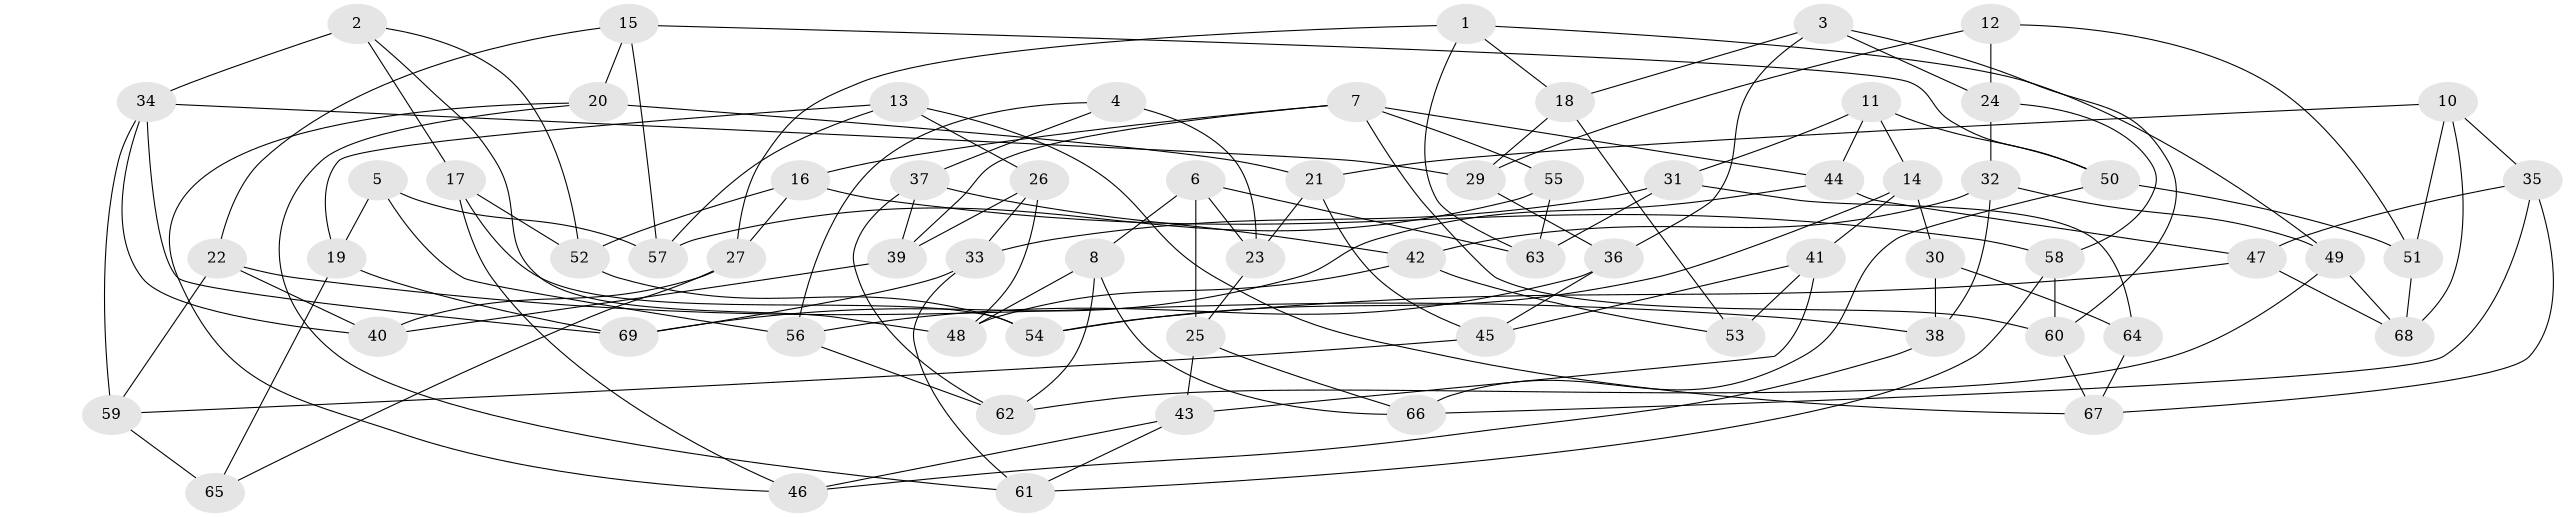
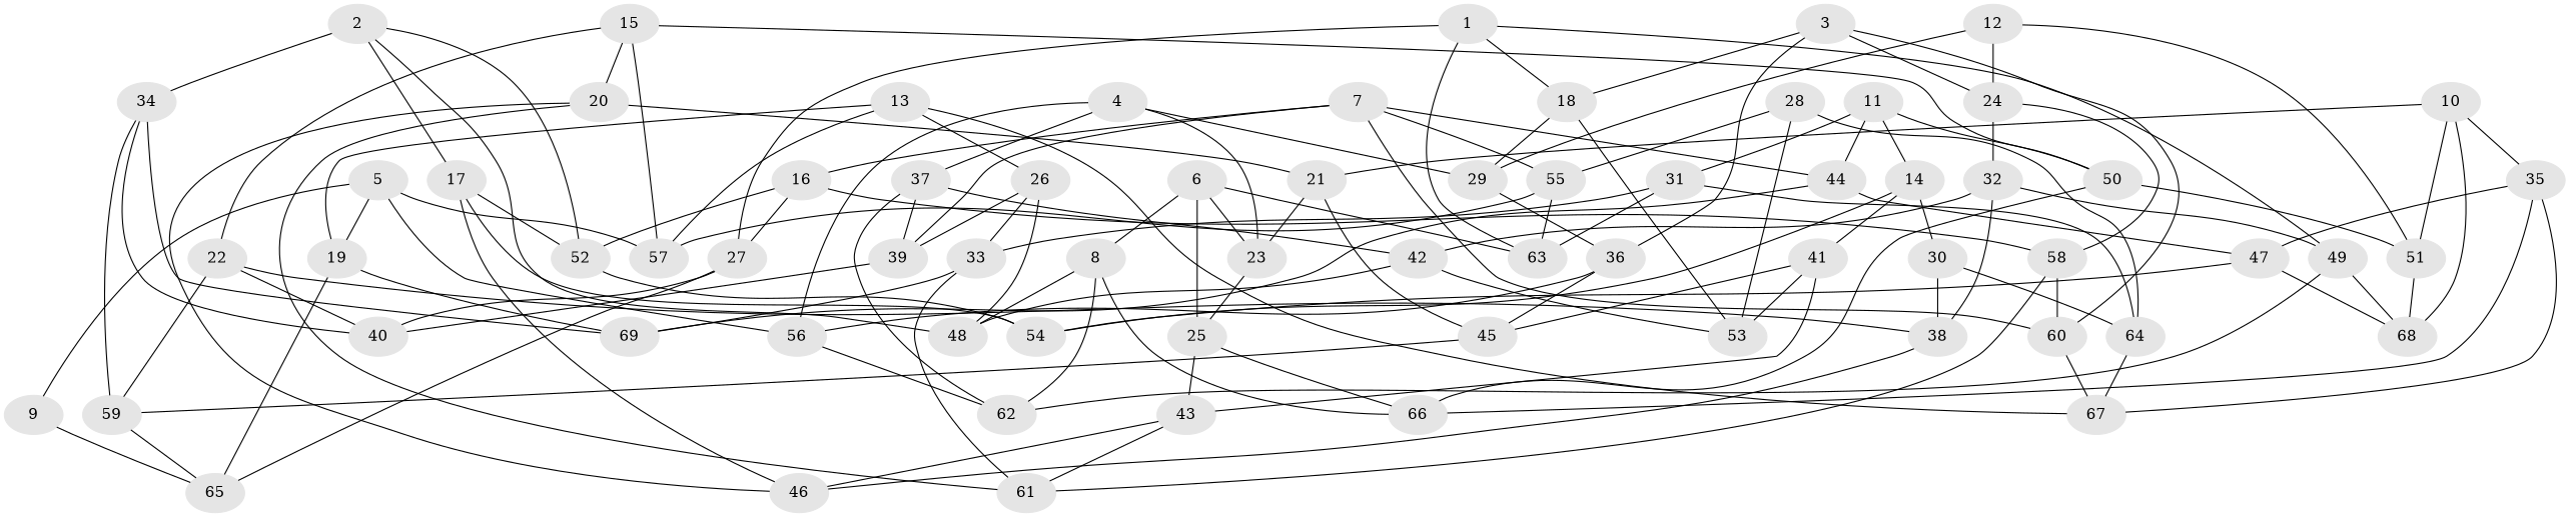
  graph {
    node [color=gray90 style=filled]
    1
    18
    27
    49
    63
    29
    53
    65
    40
    62
    68
    2
    17
    34
    48
    52
    54
    46
    69
    59
    3
    24
    36
    60
    58
    32
    56
    45
    67
    4
    23
    37
    25
    39
    42
    5
+   9
    19
    57
    6
    8
    66
    43
    7
    16
    44
    55
    47
+   28
    64
    30
    38
    10
    21
    35
    51
    11
    14
    31
    50
    41
    33
    12
    13
    26
    15
    20
    22
    61
    1 -- 18
    1 -- 27
    1 -- 49
    1 -- 63
    18 -- 29
    18 -- 53
    27 -- 65
    27 -- 40
    49 -- 62
    49 -- 68
    29 -- 36
    2 -- 17
    2 -- 34
    2 -- 48
    2 -- 52
    17 -- 52
    17 -- 54
    17 -- 46
    34 -- 40
    34 -- 69
    34 -- 59
    52 -- 54
    59 -- 65
    3 -- 18
    3 -- 24
    3 -- 36
    3 -- 60
    24 -- 58
    24 -- 32
    36 -- 56
    36 -- 45
    60 -- 67
    58 -- 60
    58 -- 61
    32 -- 49
    32 -- 42
    32 -- 38
    56 -- 62
    45 -- 59
-   34 -- 29
+   4 -- 29
    4 -- 56
    4 -- 23
    4 -- 37
    23 -- 25
    37 -- 62
    37 -- 39
    37 -- 42
    25 -- 66
    25 -- 43
    39 -- 40
    42 -- 53
    42 -- 48
    5 -- 56
+   5 -- 9
    5 -- 19
    5 -- 57
+   9 -- 65
    19 -- 65
    19 -- 69
    6 -- 63
    6 -- 23
    6 -- 25
    6 -- 8
    8 -- 62
    8 -- 48
    8 -- 66
    43 -- 46
    43 -- 61
    7 -- 60
    7 -- 39
    7 -- 16
    7 -- 44
    7 -- 55
    16 -- 27
    16 -- 52
    16 -- 58
    44 -- 69
    44 -- 47
    55 -- 63
    55 -- 57
    47 -- 68
    47 -- 54
+   28 -- 53
+   28 -- 55
+   28 -- 64
    64 -- 67
    30 -- 64
    30 -- 38
    38 -- 46
    10 -- 68
    10 -- 21
    10 -- 35
    10 -- 51
    21 -- 45
    21 -- 23
    35 -- 67
    35 -- 66
    35 -- 47
    51 -- 68
    11 -- 44
    11 -- 14
    11 -- 31
    11 -- 50
    14 -- 54
    14 -- 30
    14 -- 41
    31 -- 63
    31 -- 64
    31 -- 33
    50 -- 66
    50 -- 51
    41 -- 53
    41 -- 45
    41 -- 43
    33 -- 69
    33 -- 61
    12 -- 29
    12 -- 24
    12 -- 51
    13 -- 67
    13 -- 19
    13 -- 57
    13 -- 26
    26 -- 48
    26 -- 39
    26 -- 33
    15 -- 57
    15 -- 50
    15 -- 20
    15 -- 22
    20 -- 46
    20 -- 21
    20 -- 61
    22 -- 40
    22 -- 59
    22 -- 38
  }
